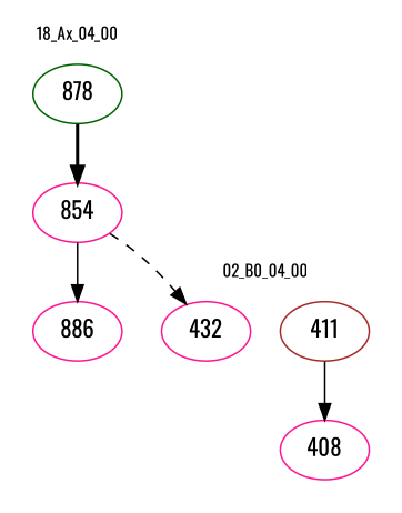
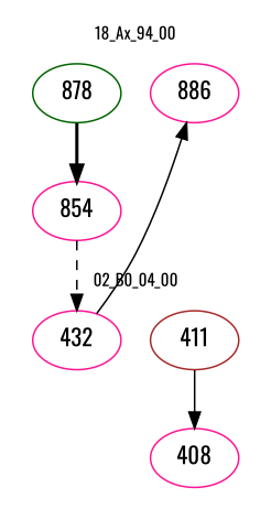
  digraph {
    fontname=Oswald
    node [color=deeppink fontname=Oswald]
    edge [color=black fontname=Oswald style=solid]
    n1 [color=darkgreen label=878]
    n2 [label=854]
    n3 [label=886]
    n4 [color=brown label=411]
    n5 [label=408]
    n6 [label=432]
    subgraph cluster_1 {
      color=white
      fontsize=10
-     label="18_Ax_04_00"
+     label="18_Ax_94_00"
      n1
      n2
      n3
    }
    subgraph cluster_2 {
      color=white
      fontsize=10
      label="02_B0_04_00"
      n4
      n5
      n6
    }
    n1 -> n2 [style=bold]
-   n2 -> n3
+   n6 -> n3
    n2 -> n6 [style=dashed]
    n4 -> n5
  }
